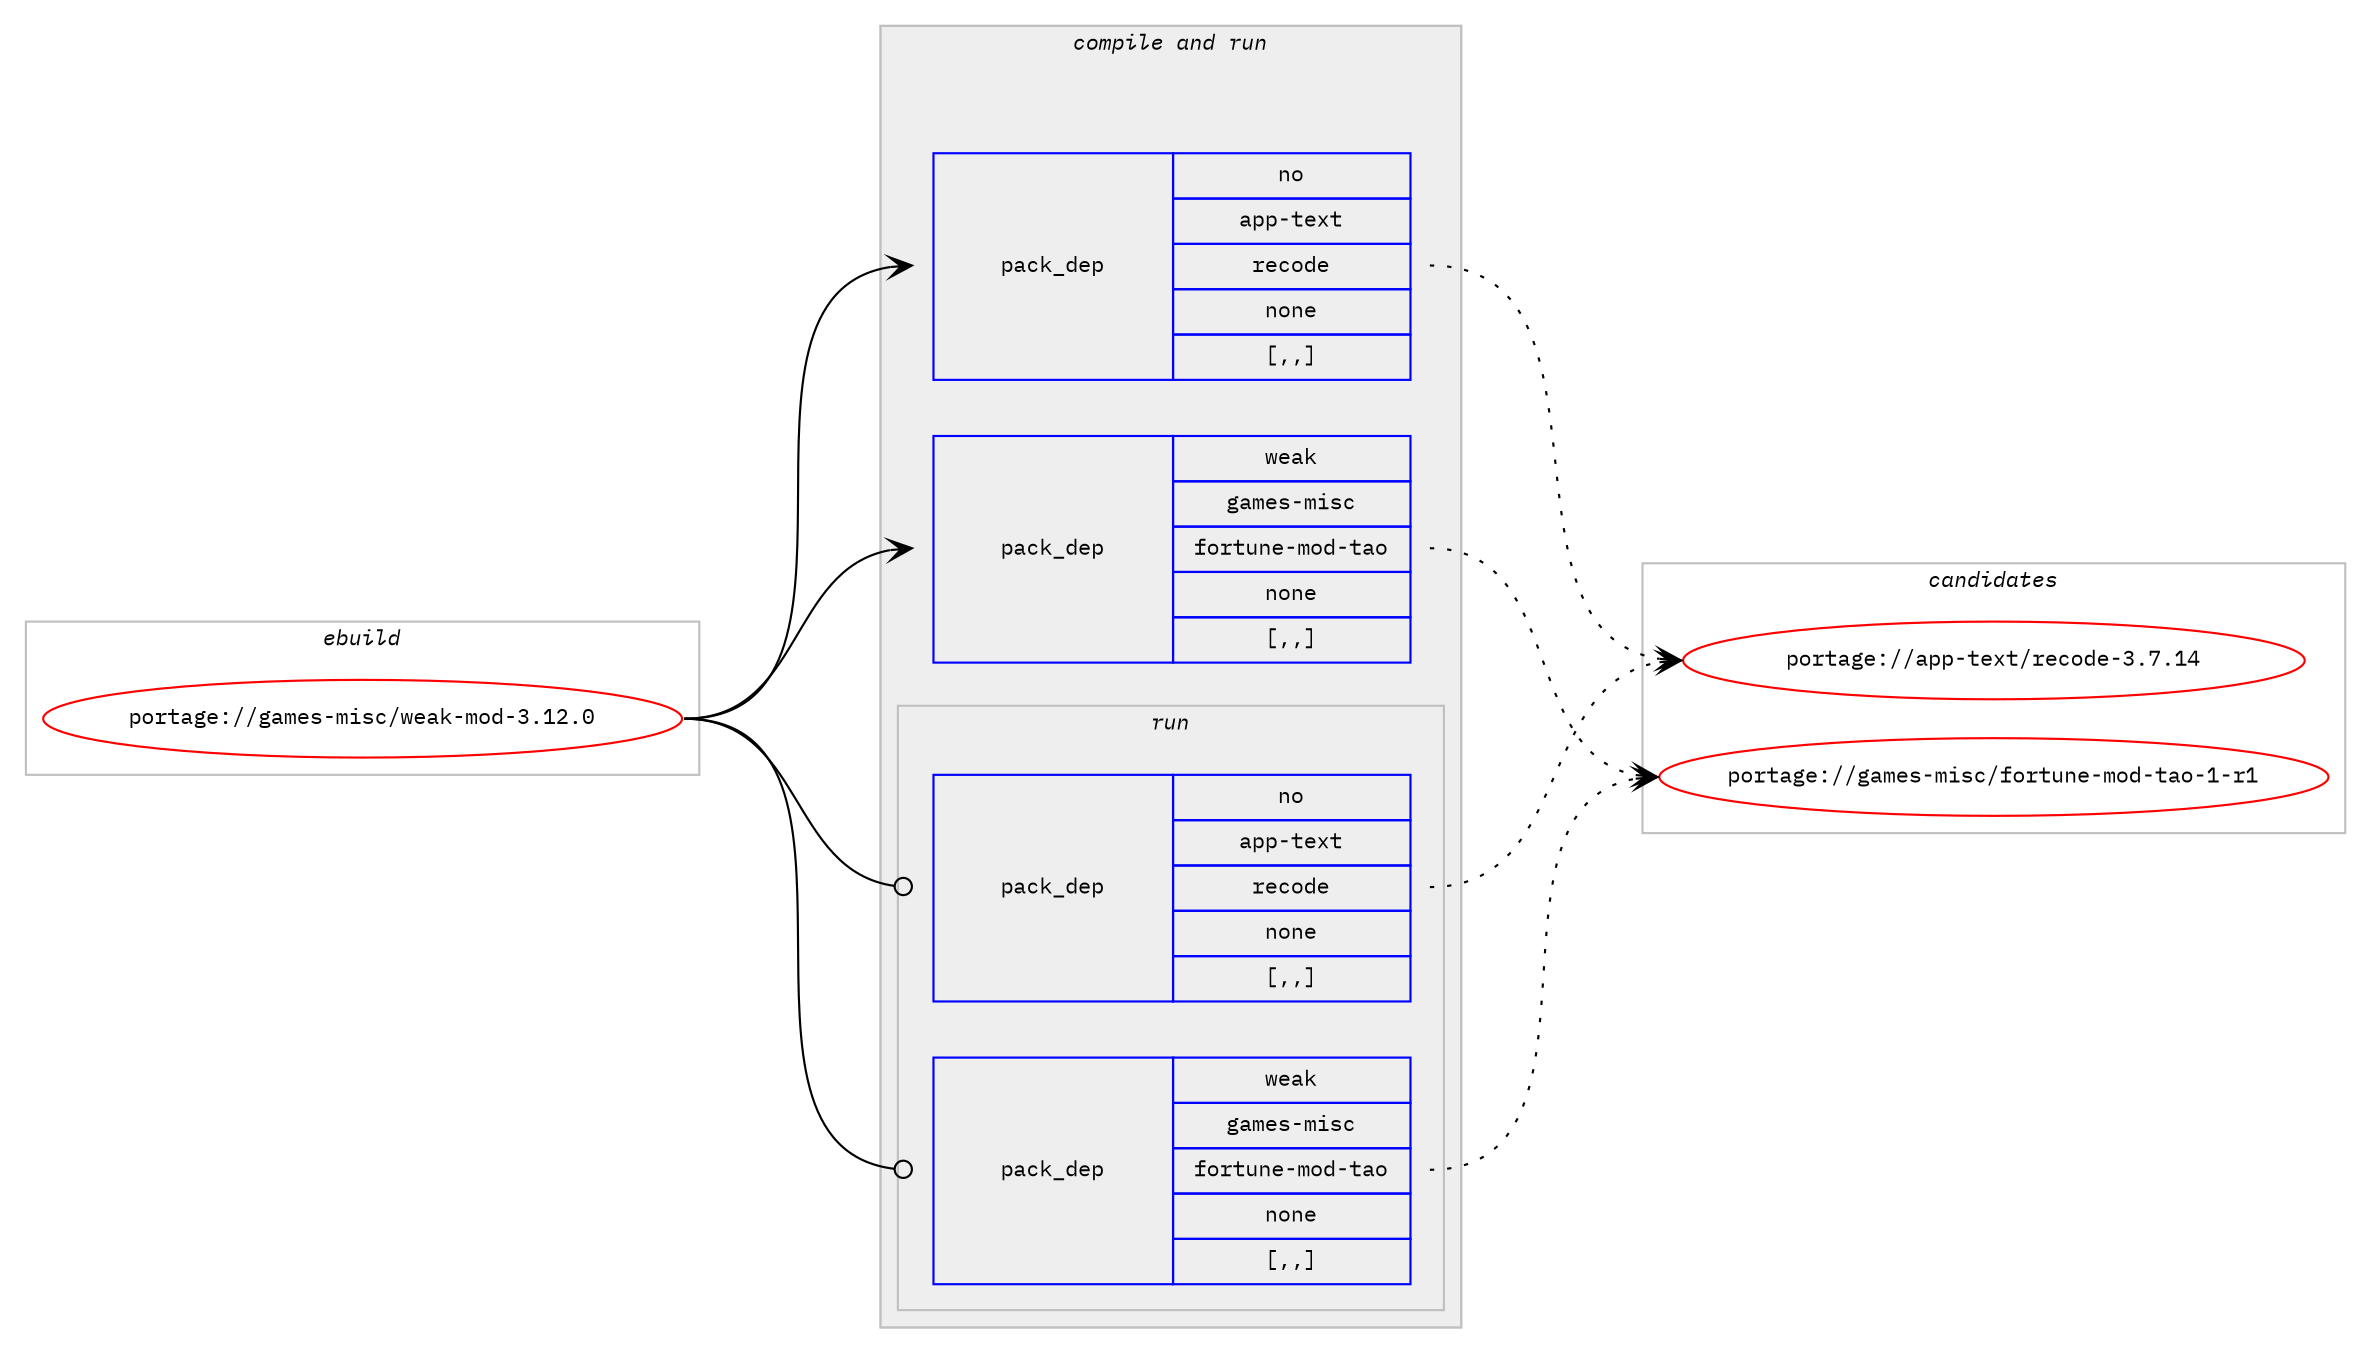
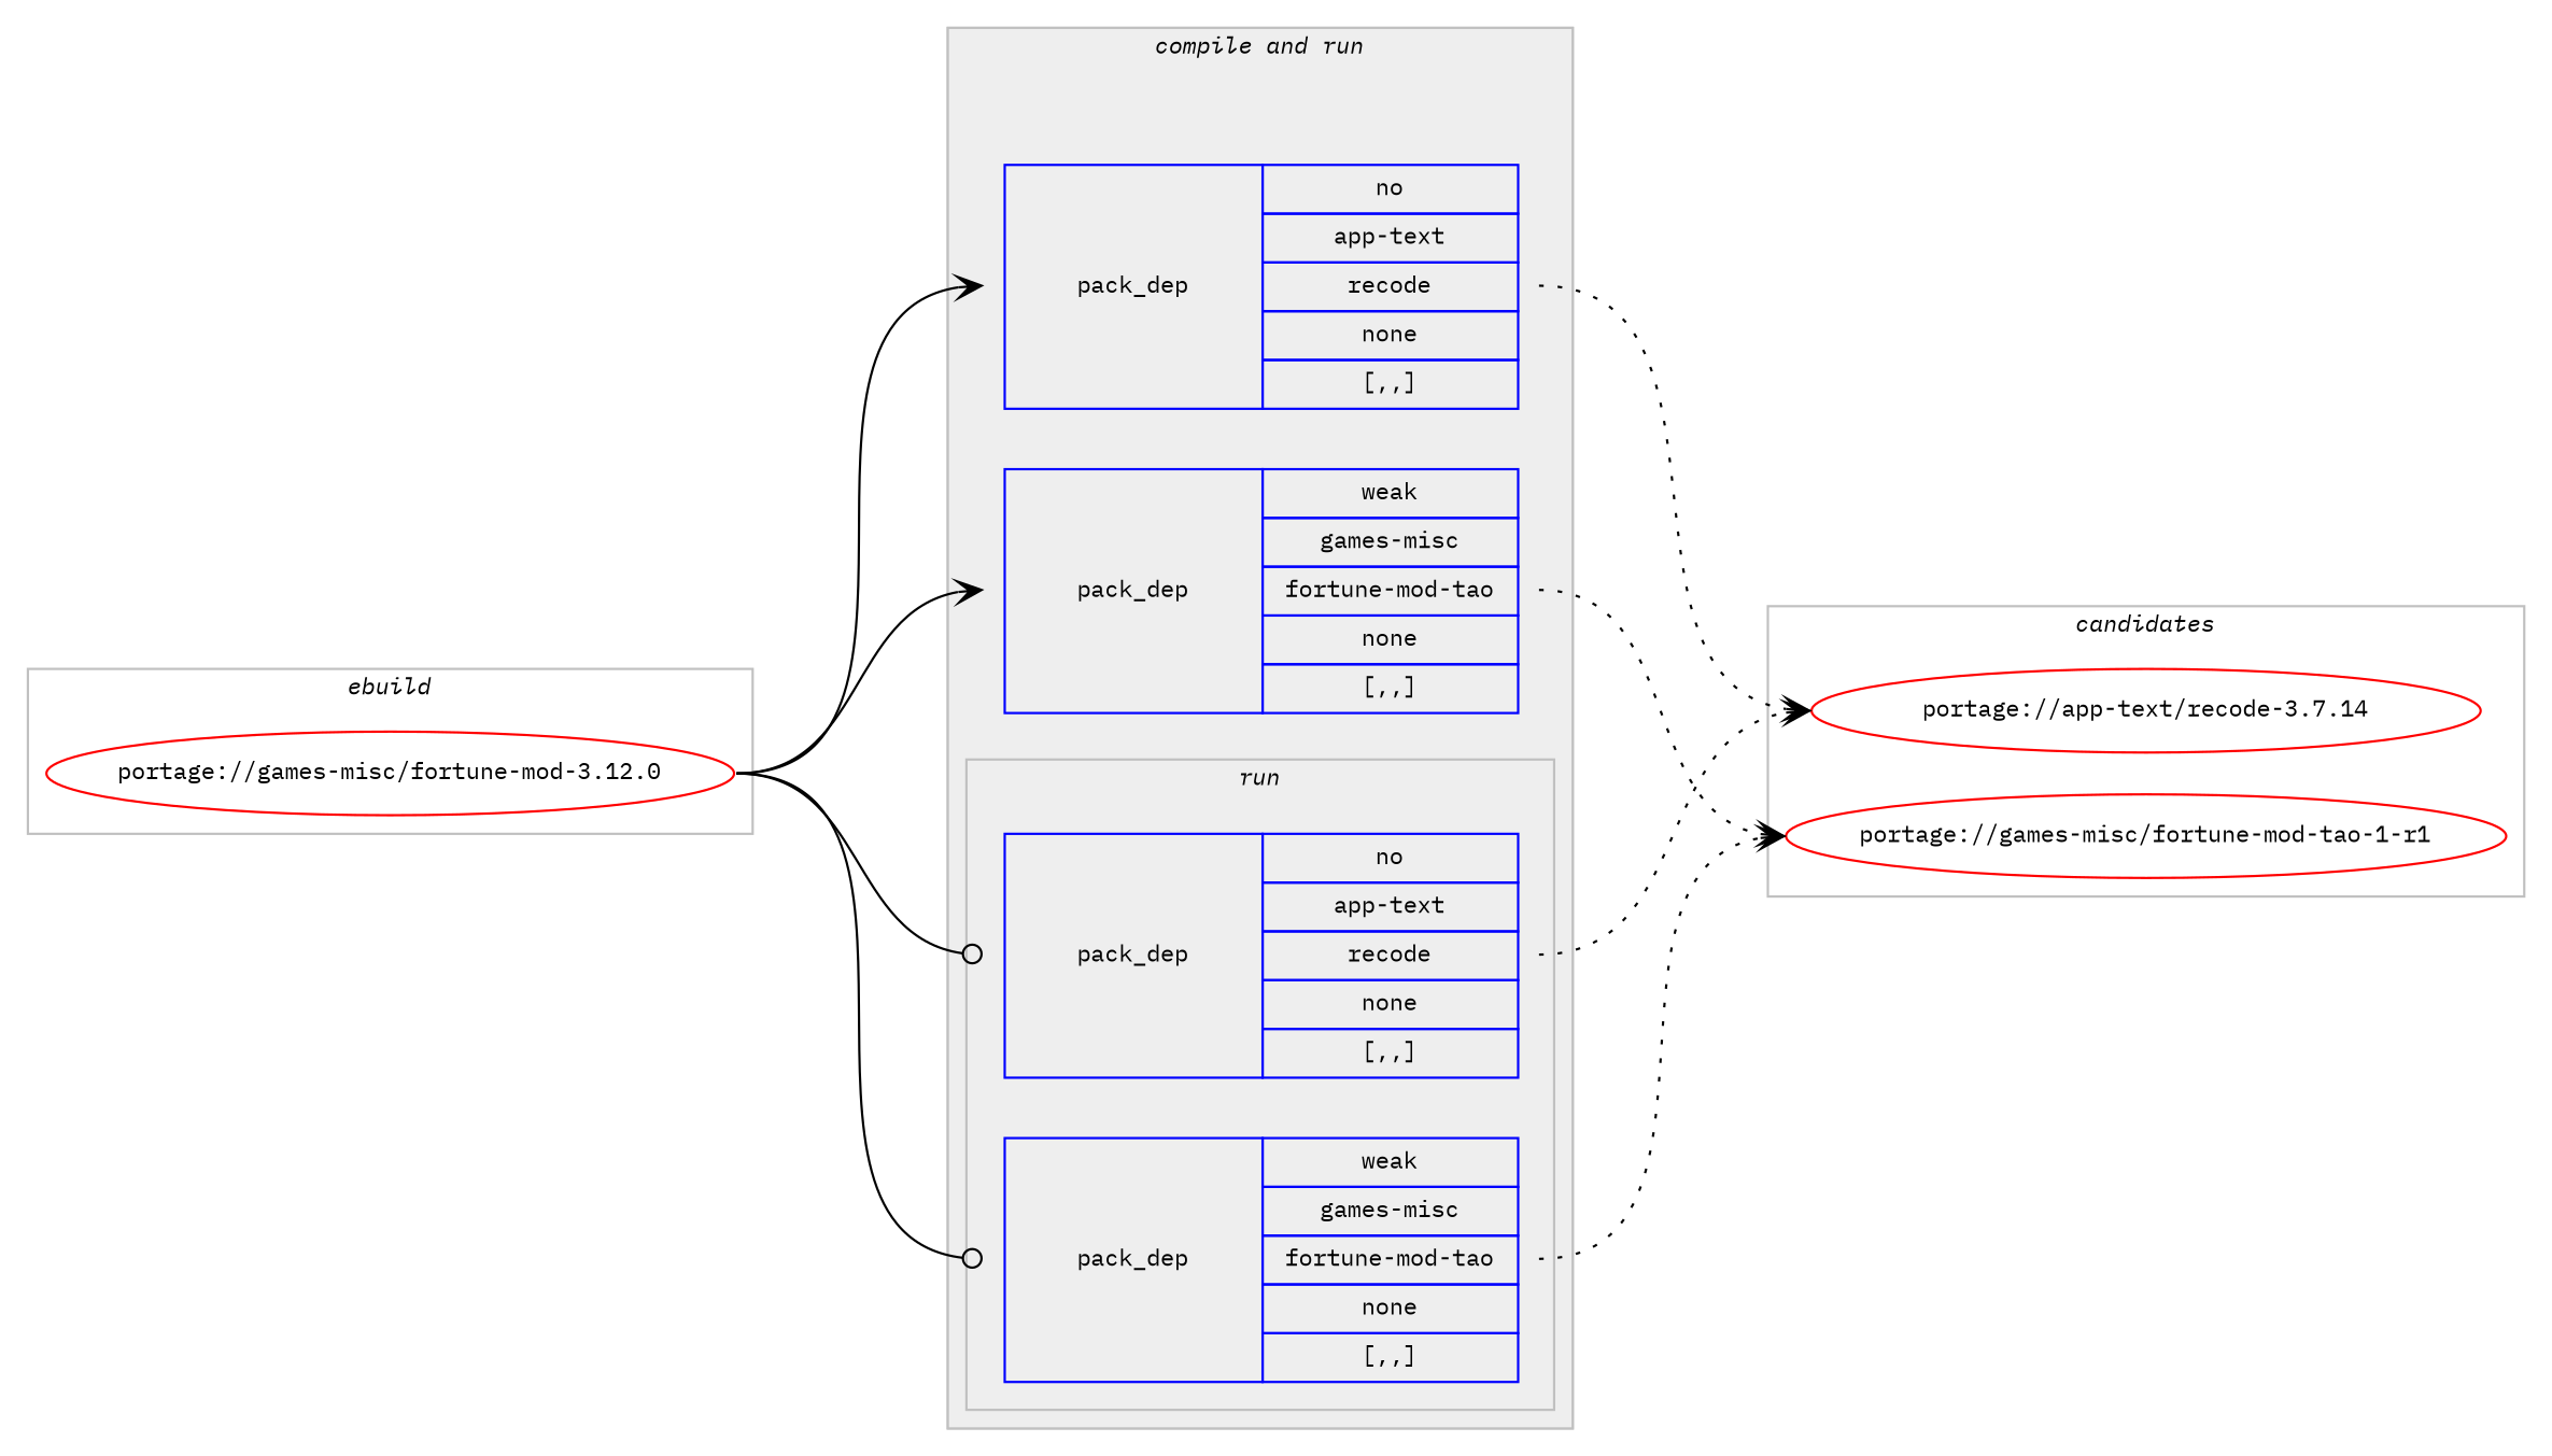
  digraph {
    compound=true
    concentrate=true
    fontname="IBM Plex Mono"
    fontsize=10
    newrank=true
    rankdir=LR
    ranksep=1.5
    node [color=blue fontname="IBM Plex Mono" fontsize=10 shape=none]
    edge [arrowhead=vee headport=w style=solid tailport=e weight=20 fontname="IBM Plex Mono"]
-   n1 [color=red label="portage://games-misc/weak-mod-3.12.0" width=4 shape=""]
+   n1 [color=red label="portage://games-misc/fortune-mod-3.12.0" width=4 shape=""]
    n2 [label=<<TABLE BORDER="0" CELLBORDER="1" CELLSPACING="0" CELLPADDING="4" WIDTH="220"><TR><TD ROWSPAN="6" CELLPADDING="30">pack_dep</TD></TR><TR><TD WIDTH="110">no</TD></TR><TR><TD>app-text</TD></TR><TR><TD>recode</TD></TR><TR><TD>none</TD></TR><TR><TD>[,,]</TD></TR></TABLE>>]
    n3 [label=<<TABLE BORDER="0" CELLBORDER="1" CELLSPACING="0" CELLPADDING="4" WIDTH="220"><TR><TD ROWSPAN="6" CELLPADDING="30">pack_dep</TD></TR><TR><TD WIDTH="110">weak</TD></TR><TR><TD>games-misc</TD></TR><TR><TD>fortune-mod-tao</TD></TR><TR><TD>none</TD></TR><TR><TD>[,,]</TD></TR></TABLE>>]
    n4 [label=<<TABLE BORDER="0" CELLBORDER="1" CELLSPACING="0" CELLPADDING="4" WIDTH="220"><TR><TD ROWSPAN="6" CELLPADDING="30">pack_dep</TD></TR><TR><TD WIDTH="110">no</TD></TR><TR><TD>app-text</TD></TR><TR><TD>recode</TD></TR><TR><TD>none</TD></TR><TR><TD>[,,]</TD></TR></TABLE>>]
    n5 [label=<<TABLE BORDER="0" CELLBORDER="1" CELLSPACING="0" CELLPADDING="4" WIDTH="220"><TR><TD ROWSPAN="6" CELLPADDING="30">pack_dep</TD></TR><TR><TD WIDTH="110">weak</TD></TR><TR><TD>games-misc</TD></TR><TR><TD>fortune-mod-tao</TD></TR><TR><TD>none</TD></TR><TR><TD>[,,]</TD></TR></TABLE>>]
    n6 [color=red label="portage://app-text/recode-3.7.14" width=4 shape=""]
    n7 [color=red label="portage://games-misc/fortune-mod-tao-1-r1" width=4 shape=""]
    subgraph cluster_1 {
      color=gray
      label=<<i>ebuild</i>>
      n1
    }
    subgraph cluster_2 {
      color=gray
      label=<<i>dependencies</i>>
      subgraph cluster_3 {
        color=gray
        fillcolor="#eeeeee"
        label=<<i>compile</i>>
        style=filled
        subgraph sub_4 {
          color=gray
          fillcolor="#eeeeee"
          label=<<i>compile</i>>
          style=filled
          n2
        }
        subgraph sub_5 {
          color=gray
          fillcolor="#eeeeee"
          label=<<i>compile</i>>
          style=filled
          n3
        }
      }
      subgraph cluster_6 {
        color=gray
        fillcolor="#eeeeee"
        label=<<i>compile and run</i>>
        style=filled
      }
      subgraph cluster_7 {
        color=gray
        fillcolor="#eeeeee"
        label=<<i>run</i>>
        style=filled
        subgraph sub_8 {
          color=gray
          fillcolor="#eeeeee"
          label=<<i>run</i>>
          style=filled
          n4
        }
        subgraph sub_9 {
          color=gray
          fillcolor="#eeeeee"
          label=<<i>run</i>>
          style=filled
          n5
        }
      }
    }
    subgraph cluster_10 {
      color=gray
      label=<<i>candidates</i>>
      rank=same
      subgraph sub_11 {
        color=black
        label=<<i>candidates</i>>
        nodesep=1
        rank=same
        n6
      }
      subgraph sub_12 {
        color=black
        label=<<i>candidates</i>>
        nodesep=1
        rank=same
        n7
      }
      subgraph sub_13 {
        color=black
        label=<<i>candidates</i>>
        nodesep=1
        rank=same
        n6
      }
      subgraph sub_14 {
        color=black
        label=<<i>candidates</i>>
        nodesep=1
        rank=same
        n7
      }
    }
    n1 -> n2
    n1 -> n3
    n1 -> n4 [arrowhead=odot]
    n1 -> n5 [arrowhead=odot]
    n2 -> n6 [style=dotted weight=100]
    n3 -> n7 [style=dotted weight=100]
    n4 -> n6 [style=dotted weight=100]
    n5 -> n7 [style=dotted weight=100]
  }
